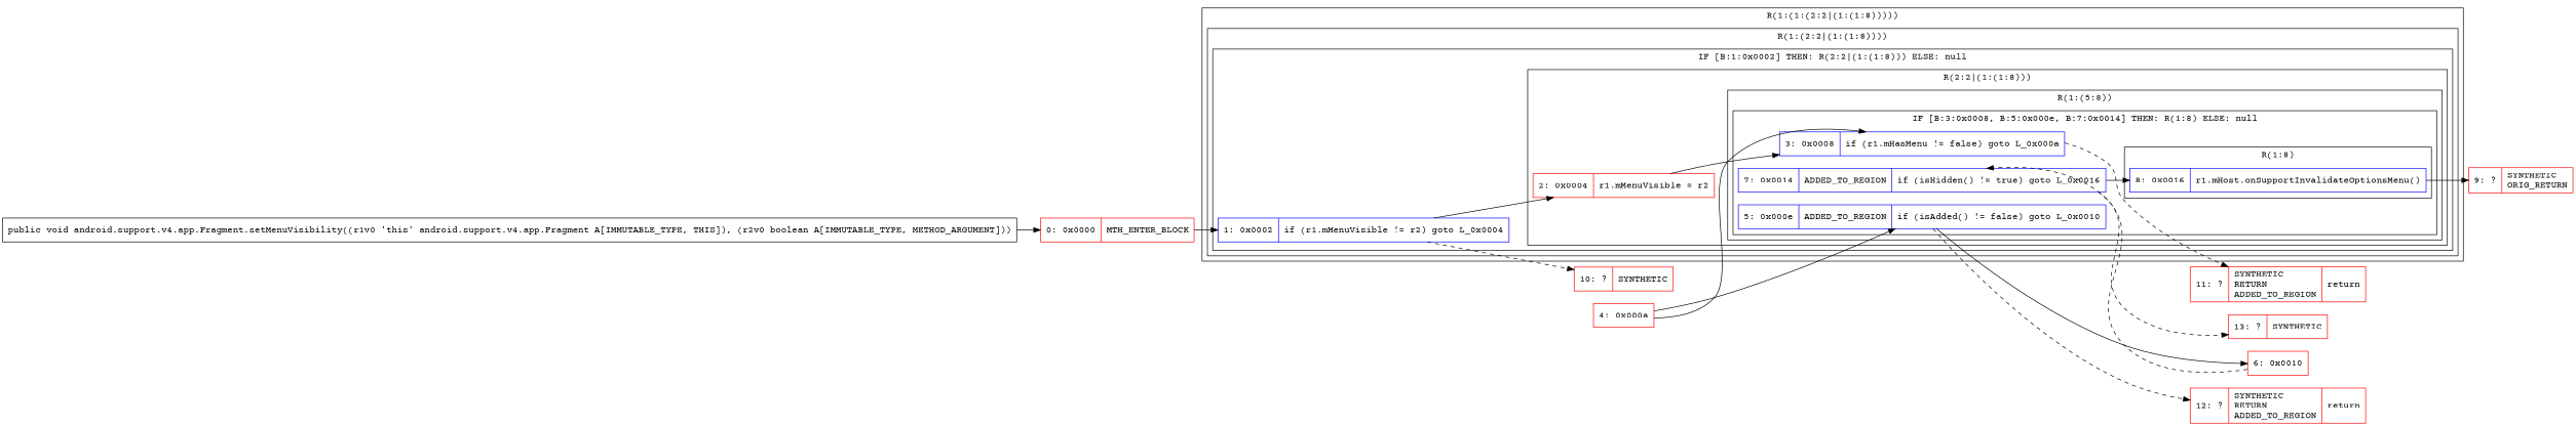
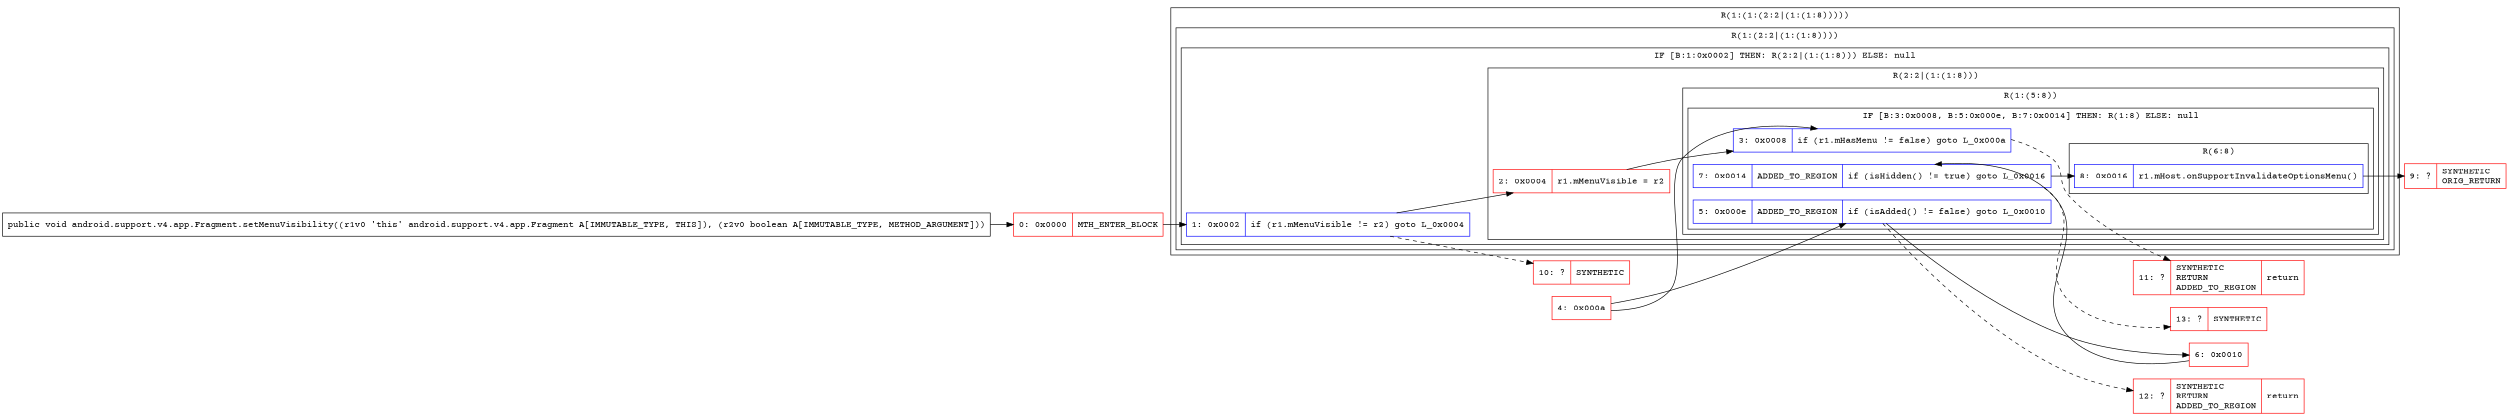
  digraph {
    fontname="Courier Prime"
    rankdir=LR
    node [color=red fontname="Courier Prime" shape=record]
    edge [fontname="Courier Prime"]
    n1 [color=blue label="{8\:\ 0x0016|r1.mHost.onSupportInvalidateOptionsMenu()\l}"]
    n2 [color=blue label="{3\:\ 0x0008|if (r1.mHasMenu != false) goto L_0x000a\l}"]
    n3 [color=blue label="{5\:\ 0x000e|ADDED_TO_REGION\l|if (isAdded() != false) goto L_0x0010\l}"]
    n4 [color=blue label="{7\:\ 0x0014|ADDED_TO_REGION\l|if (isHidden() != true) goto L_0x0016\l}"]
    n5 [label="{2\:\ 0x0004|r1.mMenuVisible = r2\l}"]
    n6 [color=blue label="{1\:\ 0x0002|if (r1.mMenuVisible != r2) goto L_0x0004\l}"]
    n7 [label="{9\:\ ?|SYNTHETIC\lORIG_RETURN\l}"]
    n8 [label="{11\:\ ?|SYNTHETIC\lRETURN\lADDED_TO_REGION\l|return\l}"]
    n9 [label="{6\:\ 0x0010}"]
    n10 [label="{12\:\ ?|SYNTHETIC\lRETURN\lADDED_TO_REGION\l|return\l}"]
    n11 [label="{13\:\ ?|SYNTHETIC\l}"]
    n12 [label="{10\:\ ?|SYNTHETIC\l}"]
    n13 [label="{4\:\ 0x000a}"]
    n14 [label="{0\:\ 0x0000|MTH_ENTER_BLOCK\l}"]
    n15 [label="{public void android.support.v4.app.Fragment.setMenuVisibility((r1v0 'this' android.support.v4.app.Fragment A[IMMUTABLE_TYPE, THIS]), (r2v0 boolean A[IMMUTABLE_TYPE, METHOD_ARGUMENT])) }" color=""]
    subgraph cluster_1 {
      label="R(1:(1:(2:2|(1:(1:8)))))"
      subgraph cluster_2 {
        label="R(1:(2:2|(1:(1:8))))"
        subgraph cluster_3 {
          label="IF [B:1:0x0002] THEN: R(2:2|(1:(1:8))) ELSE: null"
          n6
          subgraph cluster_4 {
            label="R(2:2|(1:(1:8)))"
            n5
            subgraph cluster_5 {
              label="R(1:(5:8))"
              subgraph cluster_6 {
                label="IF [B:3:0x0008, B:5:0x000e, B:7:0x0014] THEN: R(1:8) ELSE: null"
                n2
                n3
                n4
                subgraph cluster_7 {
-                 label="R(1:8)"
+                 label="R(6:8)"
                  n1
                }
              }
            }
          }
        }
      }
    }
    n1 -> n7
    n2 -> n8 [style=dashed]
    n3 -> n9
    n3 -> n10 [style=dashed]
    n4 -> n1
    n4 -> n11 [style=dashed]
    n5 -> n2
    n6 -> n5
    n6 -> n12 [style=dashed]
-   n9 -> n4 [style=dashed]
+   n9 -> n4
    n13 -> n2
    n13 -> n3
    n14 -> n6
    n15 -> n14
  }
